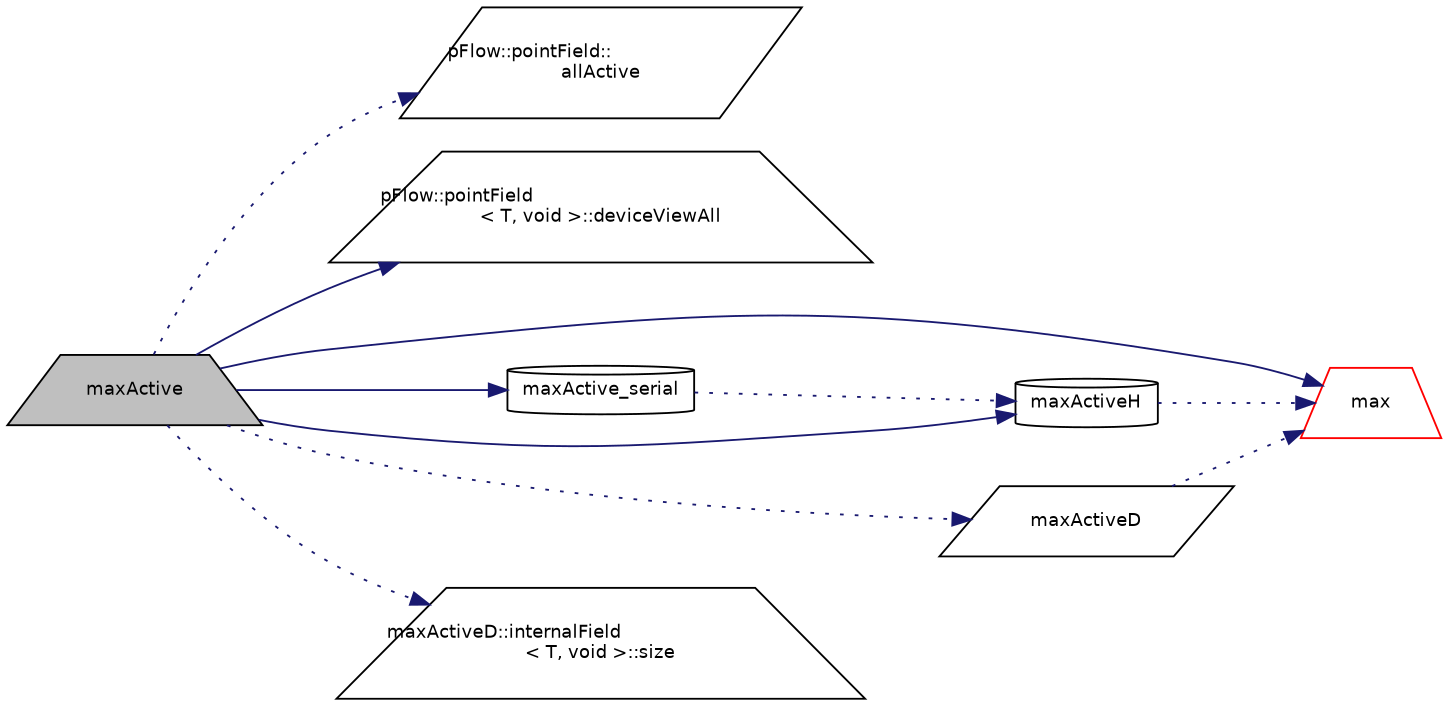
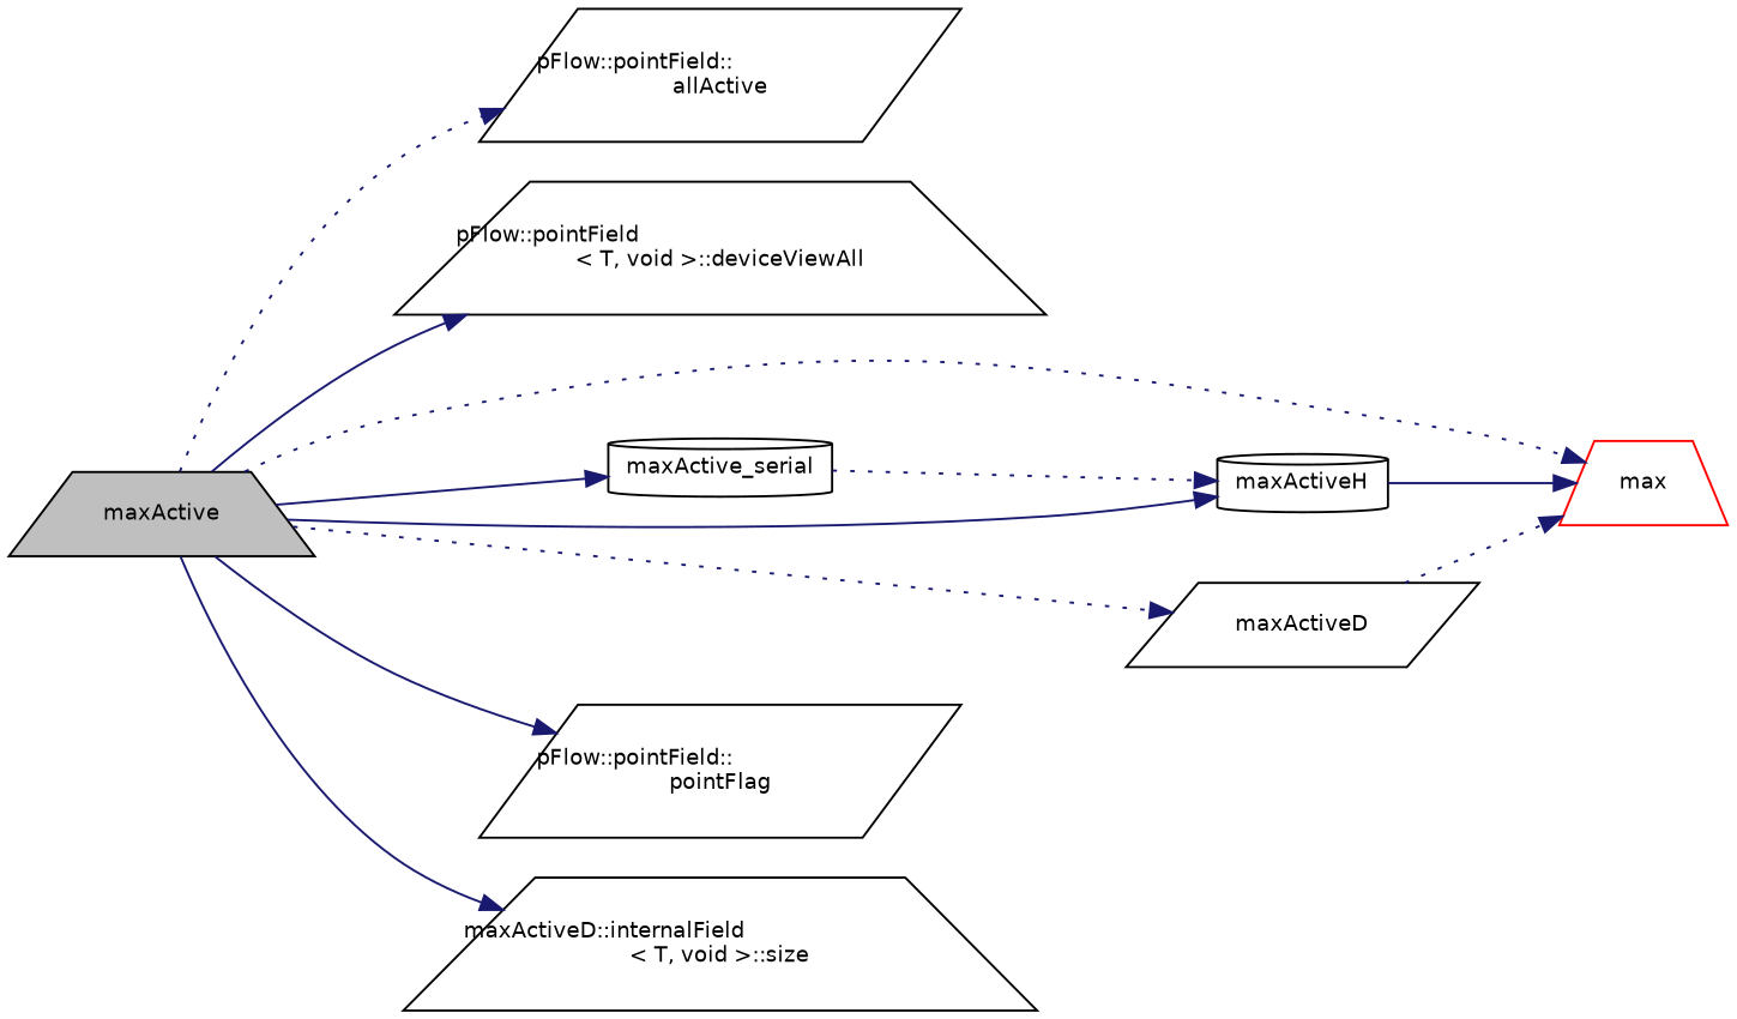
  digraph {
    rankdir=LR
    node [color=black fillcolor=white fontname=Helvetica fontsize=10 shape=trapezium style=filled]
    edge [color=midnightblue fontname=Helvetica fontsize=10 labelfontname=Helvetica labelfontsize=10 style=solid]
    n1 [fillcolor=grey75 fontcolor=black height=0.2 label=maxActive width=0.4]
    n2 [height=0.2 label="pFlow::pointField::\lallActive" shape=parallelogram width=0.4]
    n3 [height=0.2 label="pFlow::pointField\l\< T, void \>::deviceViewAll" width=0.4]
    n4 [color=red height=0.2 label=max width=0.4]
    n5 [height=0.2 label=maxActive_serial shape=cylinder width=0.4]
    n6 [height=0.2 label=maxActiveD shape=parallelogram width=0.4]
    n7 [height=0.2 label=maxActiveH shape=cylinder width=0.4]
+   n8 [height=0.2 label="pFlow::pointField::\lpointFlag" shape=parallelogram width=0.4]
    n9 [height=0.2 label="maxActiveD::internalField\l\< T, void \>::size" width=0.4]
    n1 -> n2 [style=dotted]
    n1 -> n3
-   n1 -> n4
+   n1 -> n4 [style=dotted]
    n1 -> n5
    n1 -> n6 [style=dotted]
    n1 -> n7
-   n1 -> n9 [style=dotted]
+   n1 -> n8
+   n1 -> n9
    n5 -> n7 [style=dotted]
    n6 -> n4 [style=dotted]
-   n7 -> n4 [style=dotted]
+   n7 -> n4
  }
